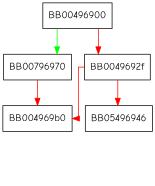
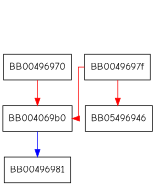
  digraph {
    fontname="Comic Neue"
    splines=ortho
    node [fontname="Comic Neue" shape=box]
    edge [color=red fontname="Comic Neue"]
-   BB00496900
-   BB00496970 [label=BB00796970]
-   BB0049692f
-   BB004969b0
+   BB00496970
+   BB0049692f [label=BB0049697f]
+   BB004969b0 [label=BB004069b0]
    n5 [label=BB05496946]
-   BB00496900 -> BB00496970 [color=green]
-   BB00496900 -> BB0049692f
+   BB00496981
    BB00496970 -> BB004969b0
    BB0049692f -> BB004969b0
    BB0049692f -> n5
+   BB004969b0 -> BB00496981 [color=blue]
  }
